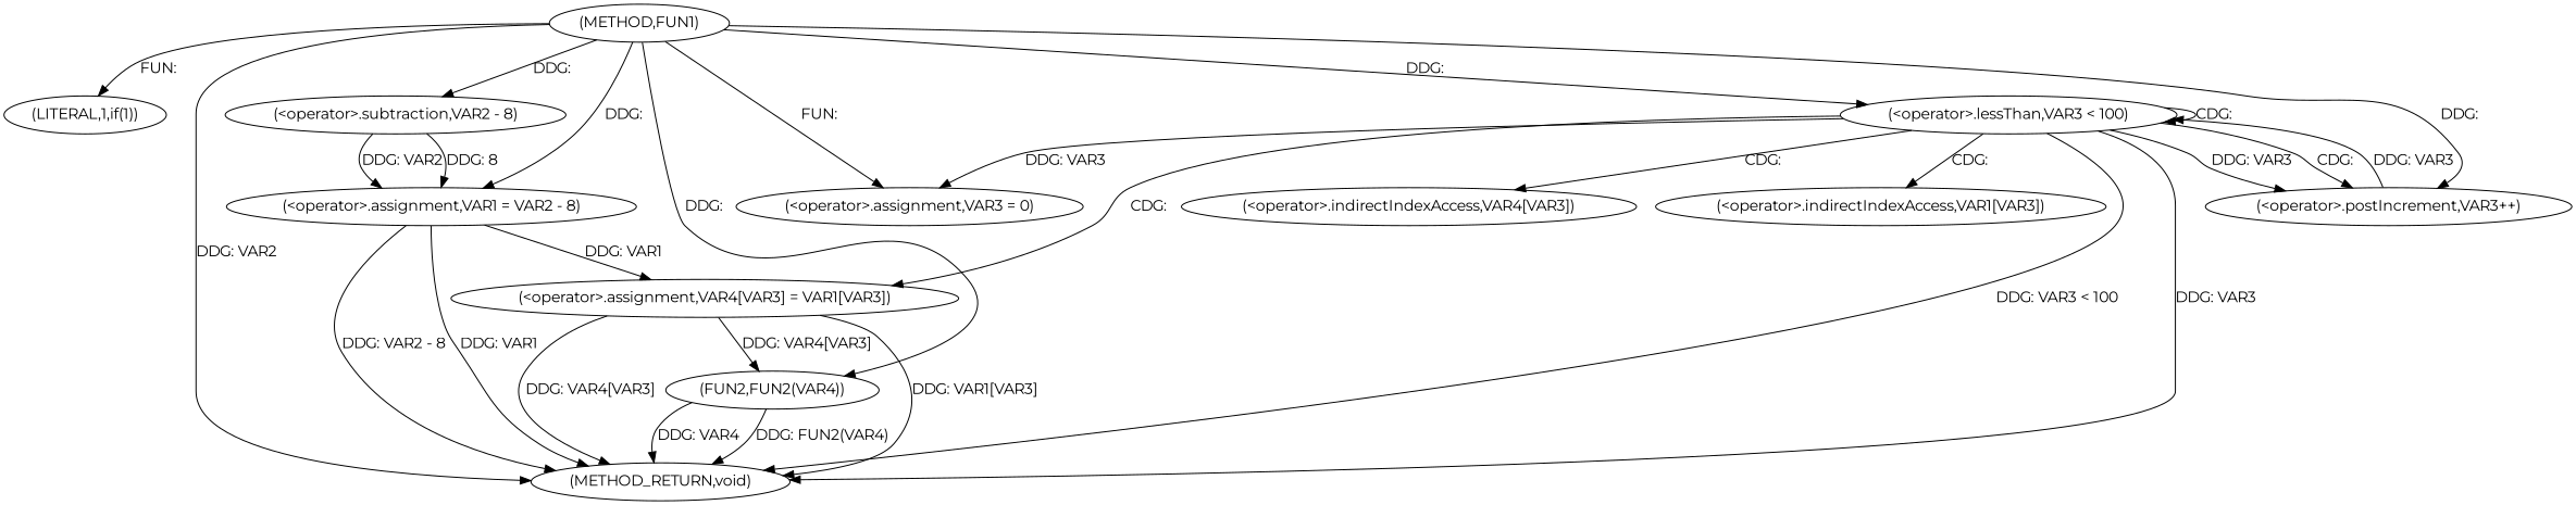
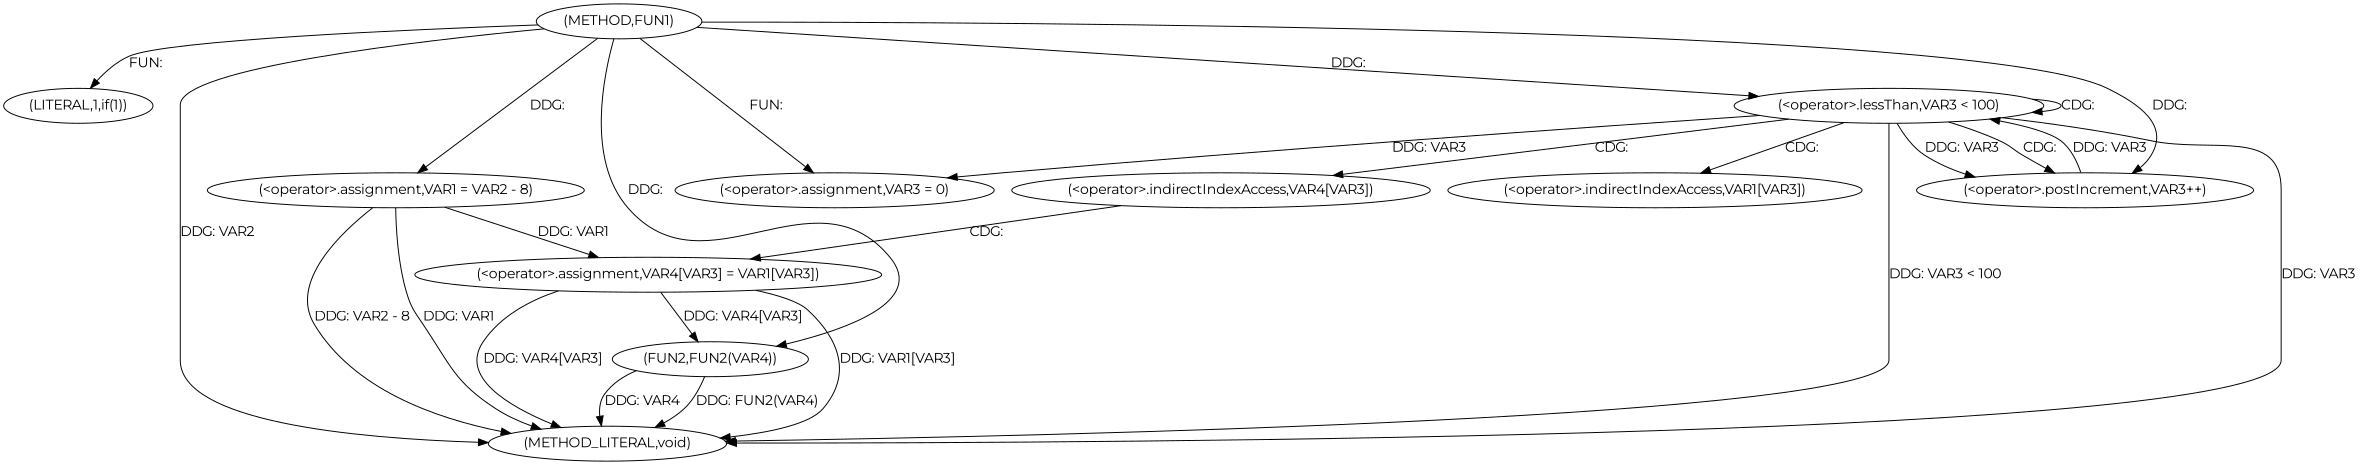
  digraph {
    fontname=Montserrat
    node [fontname=Montserrat]
    edge [fontname=Montserrat]
    n1 [label="(METHOD,FUN1)"]
    n2 [label="(LITERAL,1,if(1))"]
    n3 [label="(<operator>.assignment,VAR1 = VAR2 - 8)"]
-   n4 [label="(<operator>.subtraction,VAR2 - 8)"]
    n5 [label="(<operator>.assignment,VAR3 = 0)"]
    n6 [label="(<operator>.lessThan,VAR3 < 100)"]
    n7 [label="(<operator>.postIncrement,VAR3++)"]
    n8 [label="(FUN2,FUN2(VAR4))"]
-   n9 [label="(METHOD_RETURN,void)"]
+   n9 [label="(METHOD_LITERAL,void)"]
    n10 [label="(<operator>.assignment,VAR4[VAR3] = VAR1[VAR3])"]
    n11 [label="(<operator>.indirectIndexAccess,VAR4[VAR3])"]
    n12 [label="(<operator>.indirectIndexAccess,VAR1[VAR3])"]
    n1 -> n2 [label="FUN: "]
    n1 -> n3 [label="DDG: "]
-   n1 -> n4 [label="DDG: "]
    n1 -> n5 [label="FUN: "]
    n1 -> n6 [label="DDG: "]
    n1 -> n7 [label="DDG: "]
    n1 -> n8 [label="DDG: "]
    n1 -> n9 [label="DDG: VAR2"]
    n3 -> n9 [label="DDG: VAR1"]
    n3 -> n9 [label="DDG: VAR2 - 8"]
    n3 -> n10 [label="DDG: VAR1"]
-   n4 -> n3 [label="DDG: VAR2"]
-   n4 -> n3 [label="DDG: 8"]
    n6 -> n5 [label="DDG: VAR3"]
    n6 -> n6 [label="CDG: "]
    n6 -> n7 [label="DDG: VAR3"]
    n6 -> n7 [label="CDG: "]
    n6 -> n9 [label="DDG: VAR3 < 100"]
    n6 -> n9 [label="DDG: VAR3"]
-   n6 -> n10 [label="CDG: "]
+   n11 -> n10 [label="CDG: "]
    n6 -> n11 [label="CDG: "]
    n6 -> n12 [label="CDG: "]
    n7 -> n6 [label="DDG: VAR3"]
    n8 -> n9 [label="DDG: FUN2(VAR4)"]
    n8 -> n9 [label="DDG: VAR4"]
    n10 -> n8 [label="DDG: VAR4[VAR3]"]
    n10 -> n9 [label="DDG: VAR4[VAR3]"]
    n10 -> n9 [label="DDG: VAR1[VAR3]"]
  }
